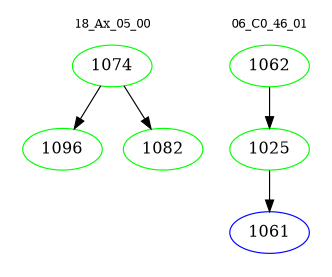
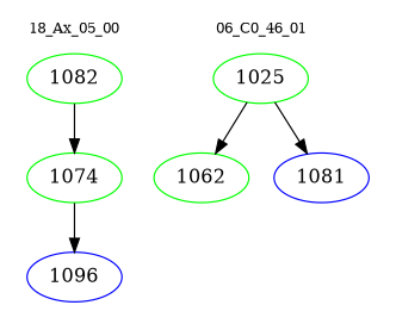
  digraph {
    node [color=green]
    edge [color=black]
    n1 [label=1074]
-   n2 [label=1096]
+   n2 [color=blue label=1096]
    n3 [label=1082]
    n4 [label=1025]
    n5 [label=1062]
-   n6 [color=blue label=1061]
+   n6 [color=blue label=1081]
    subgraph cluster_1 {
      color=white
      fontsize=10
      label="18_Ax_05_00"
      n1
      n2
      n3
    }
    subgraph cluster_2 {
      color=white
      fontsize=10
      label="06_C0_46_01"
      n4
      n5
      n6
    }
    n1 -> n2
-   n1 -> n3
-   n5 -> n4
+   n3 -> n1
+   n4 -> n5
    n4 -> n6
  }
